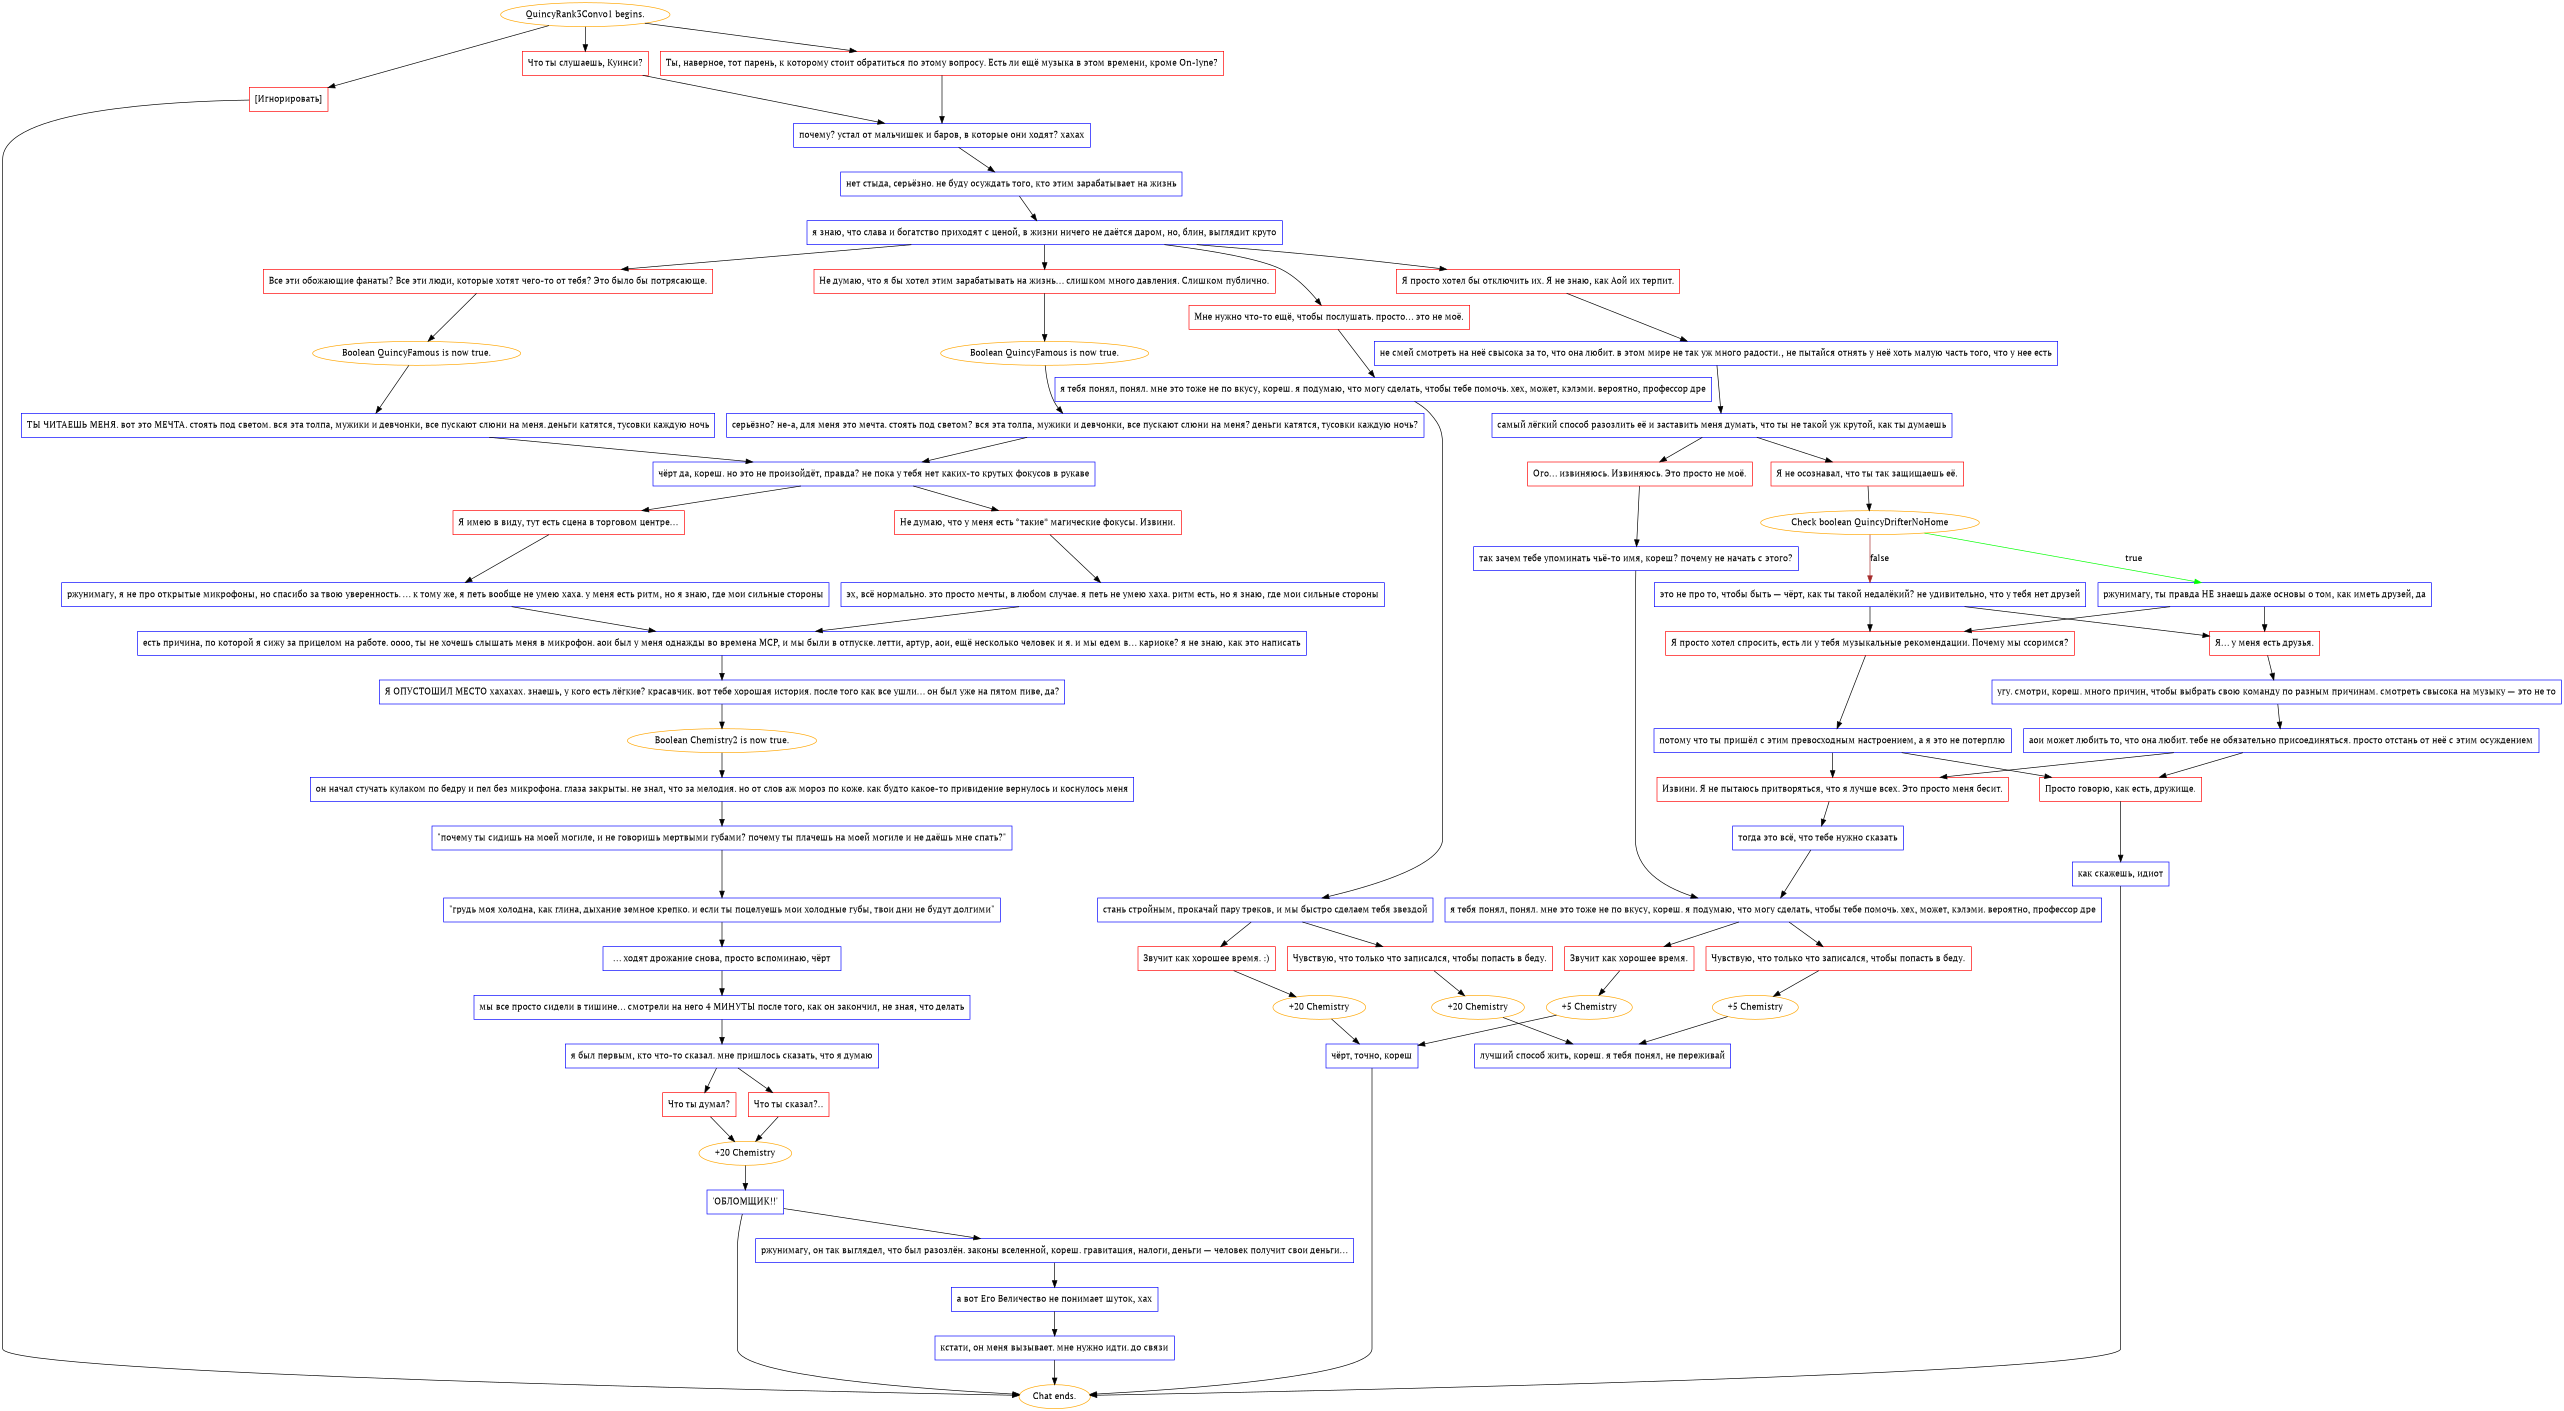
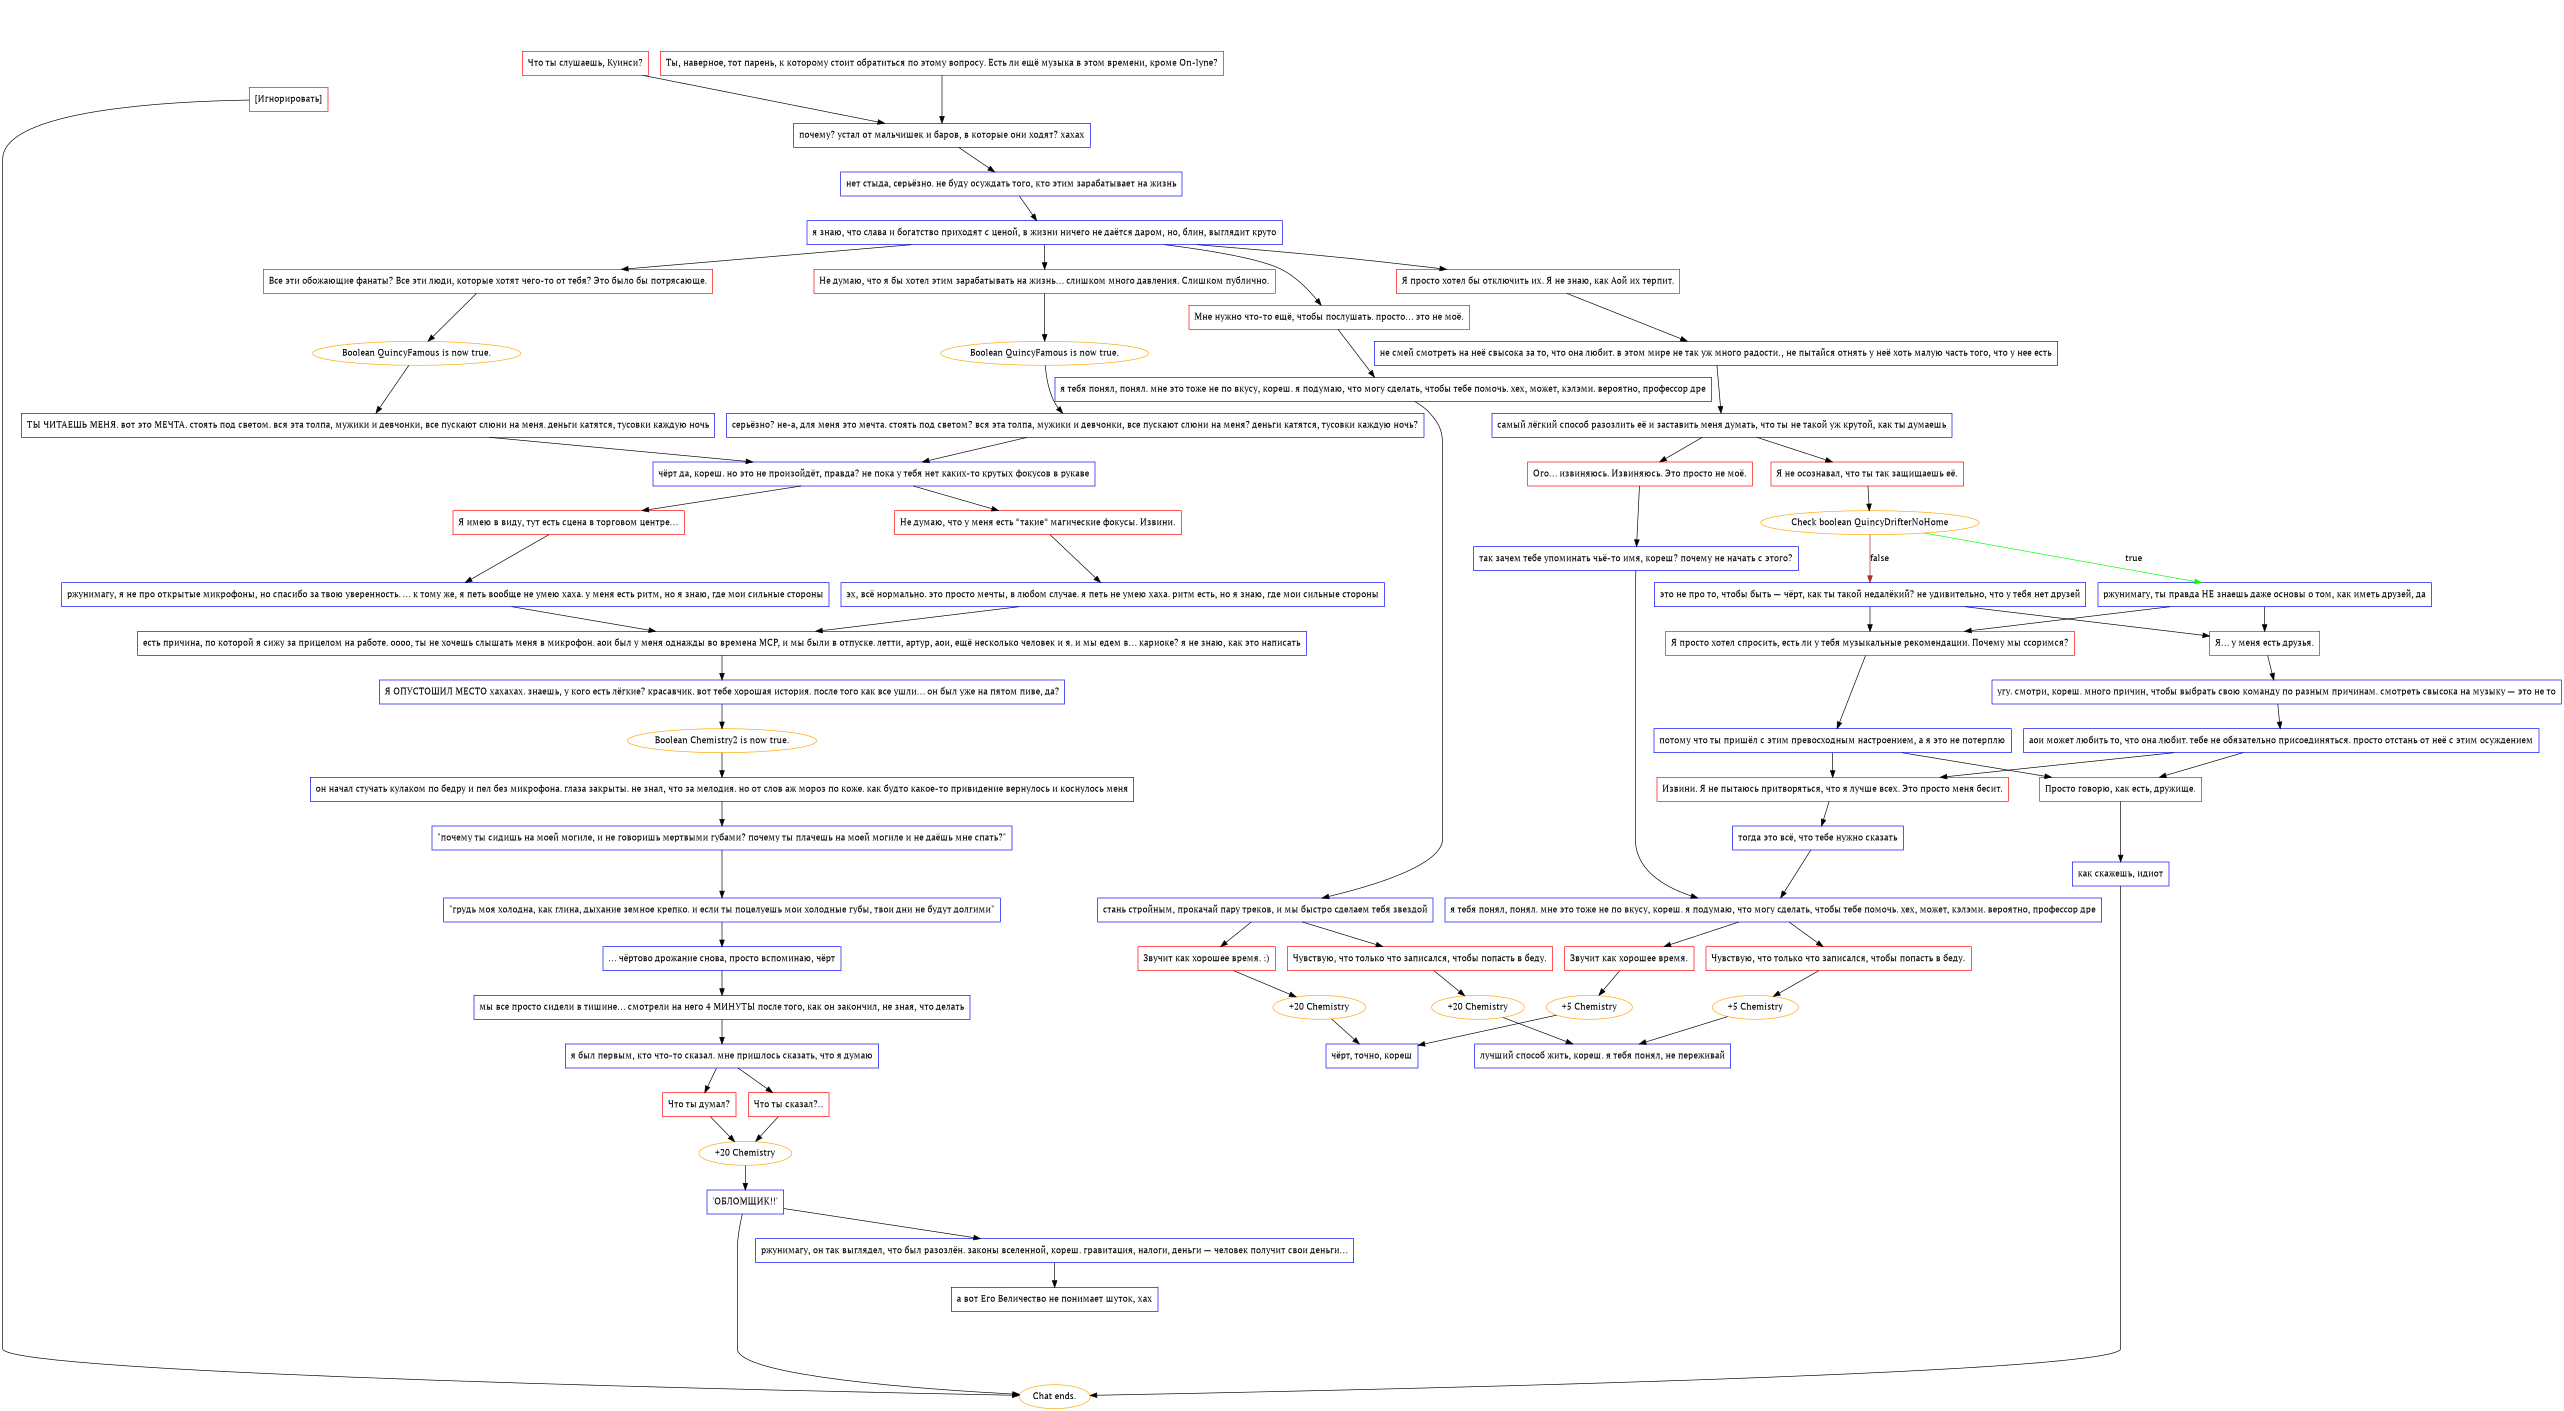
  digraph {
    fontname="PT Serif"
    node [color=blue fontname="PT Serif" shape=box]
    edge [fontname="PT Serif"]
-   "QuincyRank3Convo1 begins." [color=orange shape=""]
    n2 [color=red label="Ты, наверное, тот парень, к которому стоит обратиться по этому вопросу. Есть ли ещё музыка в этом времени, кроме On-lyne?"]
    n3 [color=red label="Что ты слушаешь, Куинси?"]
    n4 [color=red label="[Игнорировать]"]
    n5 [label="почему? устал от мальчишек и баров, в которые они ходят? хахах"]
    "Chat ends." [color=orange shape=""]
    n7 [label="нет стыда, серьёзно. не буду осуждать того, кто этим зарабатывает на жизнь"]
    n8 [label="я знаю, что слава и богатство приходят с ценой, в жизни ничего не даётся даром, но, блин, выглядит круто"]
    n9 [color=red label="Мне нужно что-то ещё, чтобы послушать. просто... это не моё."]
    n10 [color=red label="Не думаю, что я бы хотел этим зарабатывать на жизнь... слишком много давления. Слишком публично."]
    n11 [color=red label="Все эти обожающие фанаты? Все эти люди, которые хотят чего-то от тебя? Это было бы потрясающе."]
    n12 [color=red label="Я просто хотел бы отключить их. Я не знаю, как Аой их терпит."]
    n13 [label="я тебя понял, понял. мне это тоже не по вкусу, кореш. я подумаю, что могу сделать, чтобы тебе помочь. хех, может, кэлэми. вероятно, профессор дре"]
    n14 [color=orange label="Boolean QuincyFamous is now true." shape=""]
    n15 [color=orange label="Boolean QuincyFamous is now true." shape=""]
    n16 [label="не смей смотреть на неё свысока за то, что она любит. в этом мире не так уж много радости., не пытайся отнять у неё хоть малую часть того, что у нее есть"]
    n17 [label="стань стройным, прокачай пару треков, и мы быстро сделаем тебя звездой"]
    n18 [label="серьёзно? не-а, для меня это мечта. стоять под светом? вся эта толпа, мужики и девчонки, все пускают слюни на меня? деньги катятся, тусовки каждую ночь?"]
    n19 [label="ТЫ ЧИТАЕШЬ МЕНЯ. вот это МЕЧТА. стоять под светом. вся эта толпа, мужики и девчонки, все пускают слюни на меня. деньги катятся, тусовки каждую ночь"]
    n20 [label="самый лёгкий способ разозлить её и заставить меня думать, что ты не такой уж крутой, как ты думаешь"]
    n21 [color=red label="Звучит как хорошее время. :)"]
    n22 [color=red label="Чувствую, что только что записался, чтобы попасть в беду."]
    n23 [label="чёрт да, кореш. но это не произойдёт, правда? не пока у тебя нет каких-то крутых фокусов в рукаве"]
    n24 [color=red label="Ого... извиняюсь. Извиняюсь. Это просто не моё."]
    n25 [color=red label="Я не осознавал, что ты так защищаешь её."]
    n26 [color=orange label="+20 Chemistry" shape=""]
    n27 [color=orange label="+20 Chemistry" shape=""]
    n28 [color=red label="Я имею в виду, тут есть сцена в торговом центре..."]
    n29 [color=red label="Не думаю, что у меня есть *такие* магические фокусы. Извини."]
    n30 [label="так зачем тебе упоминать чьё-то имя, кореш? почему не начать с этого?"]
    n31 [color=orange label="Check boolean QuincyDrifterNoHome" shape=""]
    n32 [label="чёрт, точно, кореш"]
    n33 [label="лучший способ жить, кореш. я тебя понял, не переживай"]
    n34 [label="ржунимагу, я не про открытые микрофоны, но спасибо за твою уверенность. ... к тому же, я петь вообще не умею хаха. у меня есть ритм, но я знаю, где мои сильные стороны"]
    n35 [label="эх, всё нормально. это просто мечты, в любом случае. я петь не умею хаха. ритм есть, но я знаю, где мои сильные стороны"]
    n36 [label="я тебя понял, понял. мне это тоже не по вкусу, кореш. я подумаю, что могу сделать, чтобы тебе помочь. хех, может, кэлэми. вероятно, профессор дре"]
    n37 [label="ржунимагу, ты правда НЕ знаешь даже основы о том, как иметь друзей, да"]
    n38 [label="это не про то, чтобы быть — чёрт, как ты такой недалёкий? не удивительно, что у тебя нет друзей"]
    n39 [label="есть причина, по которой я сижу за прицелом на работе. оооо, ты не хочешь слышать меня в микрофон. аои был у меня однажды во времена МСР, и мы были в отпуске. летти, артур, аои, ещё несколько человек и я. и мы едем в... кариоке? я не знаю, как это написать"]
    n40 [color=red label="Звучит как хорошее время."]
    n41 [color=red label="Чувствую, что только что записался, чтобы попасть в беду."]
    n42 [color=red label="Я... у меня есть друзья."]
    n43 [color=red label="Я просто хотел спросить, есть ли у тебя музыкальные рекомендации. Почему мы ссоримся?"]
    n44 [label="Я ОПУСТОШИЛ МЕСТО хахахах. знаешь, у кого есть лёгкие? красавчик. вот тебе хорошая история. после того как все ушли... он был уже на пятом пиве, да?"]
    n45 [color=orange label="+5 Chemistry" shape=""]
    n46 [color=orange label="+5 Chemistry" shape=""]
    n47 [label="угу. смотри, кореш. много причин, чтобы выбрать свою команду по разным причинам. смотреть свысока на музыку — это не то"]
    n48 [label="потому что ты пришёл с этим превосходным настроением, а я это не потерплю"]
    n49 [color=orange label="Boolean Chemistry2 is now true." shape=""]
    n50 [label="аои может любить то, что она любит. тебе не обязательно присоединяться. просто отстань от неё с этим осуждением"]
    n51 [color=red label="Извини. Я не пытаюсь притворяться, что я лучше всех. Это просто меня бесит."]
    n52 [color=red label="Просто говорю, как есть, дружище."]
    n53 [label="он начал стучать кулаком по бедру и пел без микрофона. глаза закрыты. не знал, что за мелодия. но от слов аж мороз по коже. как будто какое-то привидение вернулось и коснулось меня"]
    n54 [label="тогда это всё, что тебе нужно сказать"]
    n55 [label="как скажешь, идиот"]
    n56 [label="\"почему ты сидишь на моей могиле, и не говоришь мертвыми губами? почему ты плачешь на моей могиле и не даёшь мне спать?\""]
    n57 [label="\"грудь моя холодна, как глина, дыхание земное крепко. и если ты поцелуешь мои холодные губы, твои дни не будут долгими\""]
-   n58 [label="... ходят дрожание снова, просто вспоминаю, чёрт"]
+   n58 [label="... чёртово дрожание снова, просто вспоминаю, чёрт"]
    n59 [label="мы все просто сидели в тишине... смотрели на него 4 МИНУТЫ после того, как он закончил, не зная, что делать"]
    n60 [label="я был первым, кто что-то сказал. мне пришлось сказать, что я думаю"]
    n61 [color=red label="Что ты сказал?.."]
    n62 [color=red label="Что ты думал?"]
    n63 [color=orange label="+20 Chemistry" shape=""]
    n64 [label="'ОБЛОМЩИК!!'"]
    n65 [label="ржунимагу, он так выглядел, что был разозлён. законы вселенной, кореш. гравитация, налоги, деньги — человек получит свои деньги..."]
    n66 [label="а вот Его Величество не понимает шуток, хах"]
-   n67 [label="кстати, он меня вызывает. мне нужно идти. до связи"]
-   "QuincyRank3Convo1 begins." -> n2
-   "QuincyRank3Convo1 begins." -> n3
-   "QuincyRank3Convo1 begins." -> n4
    n2 -> n5
    n3 -> n5
    n4 -> "Chat ends."
    n5 -> n7
    n7 -> n8
    n8 -> n9
    n8 -> n10
    n8 -> n11
    n8 -> n12
    n9 -> n13
    n10 -> n14
    n11 -> n15
    n12 -> n16
    n13 -> n17
    n14 -> n18
    n15 -> n19
    n16 -> n20
    n17 -> n21
    n17 -> n22
    n18 -> n23
    n19 -> n23
    n20 -> n24
    n20 -> n25
    n21 -> n26
    n22 -> n27
    n23 -> n28
    n23 -> n29
    n24 -> n30
    n25 -> n31
    n26 -> n32
    n27 -> n33
    n28 -> n34
    n29 -> n35
    n30 -> n36
    n31 -> n37 [color=green label=true]
    n31 -> n38 [color=brown label=false]
-   n32 -> "Chat ends."
    n34 -> n39
    n35 -> n39
    n36 -> n40
    n36 -> n41
    n37 -> n42
    n37 -> n43
    n38 -> n42
    n38 -> n43
    n39 -> n44
    n40 -> n45
    n41 -> n46
    n42 -> n47
    n43 -> n48
    n44 -> n49
    n45 -> n32
    n46 -> n33
    n47 -> n50
    n48 -> n51
    n48 -> n52
    n49 -> n53
    n50 -> n51
    n50 -> n52
    n51 -> n54
    n52 -> n55
    n53 -> n56
    n54 -> n36
    n55 -> "Chat ends."
    n56 -> n57
    n57 -> n58
    n58 -> n59
    n59 -> n60
    n60 -> n61
    n60 -> n62
    n61 -> n63
    n62 -> n63
    n63 -> n64
    n64 -> "Chat ends."
    n64 -> n65
    n65 -> n66
-   n66 -> n67
-   n67 -> "Chat ends."
  }
